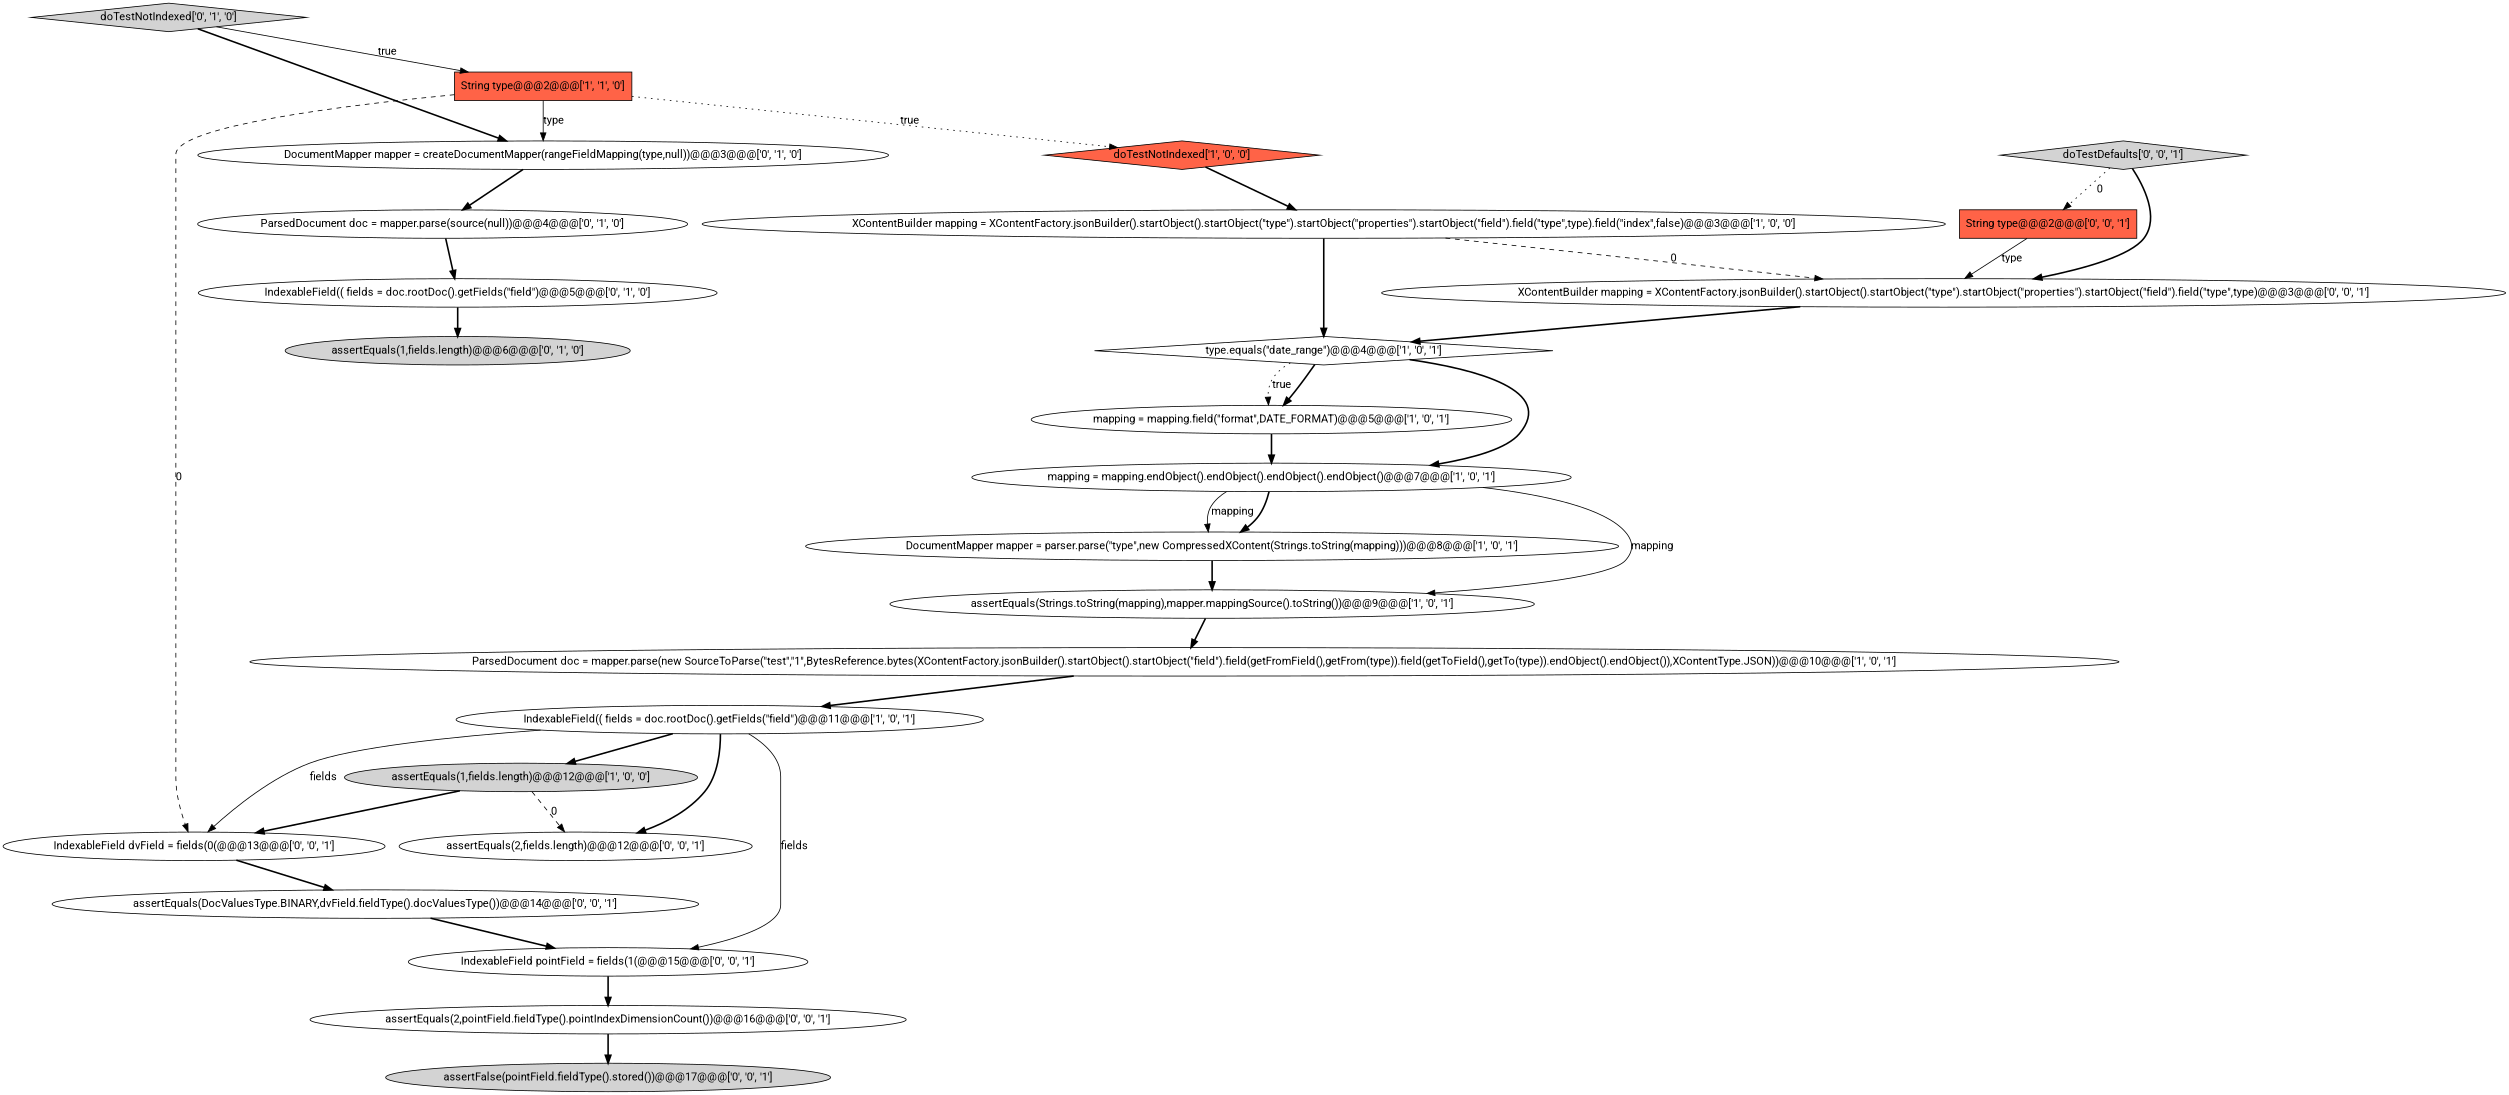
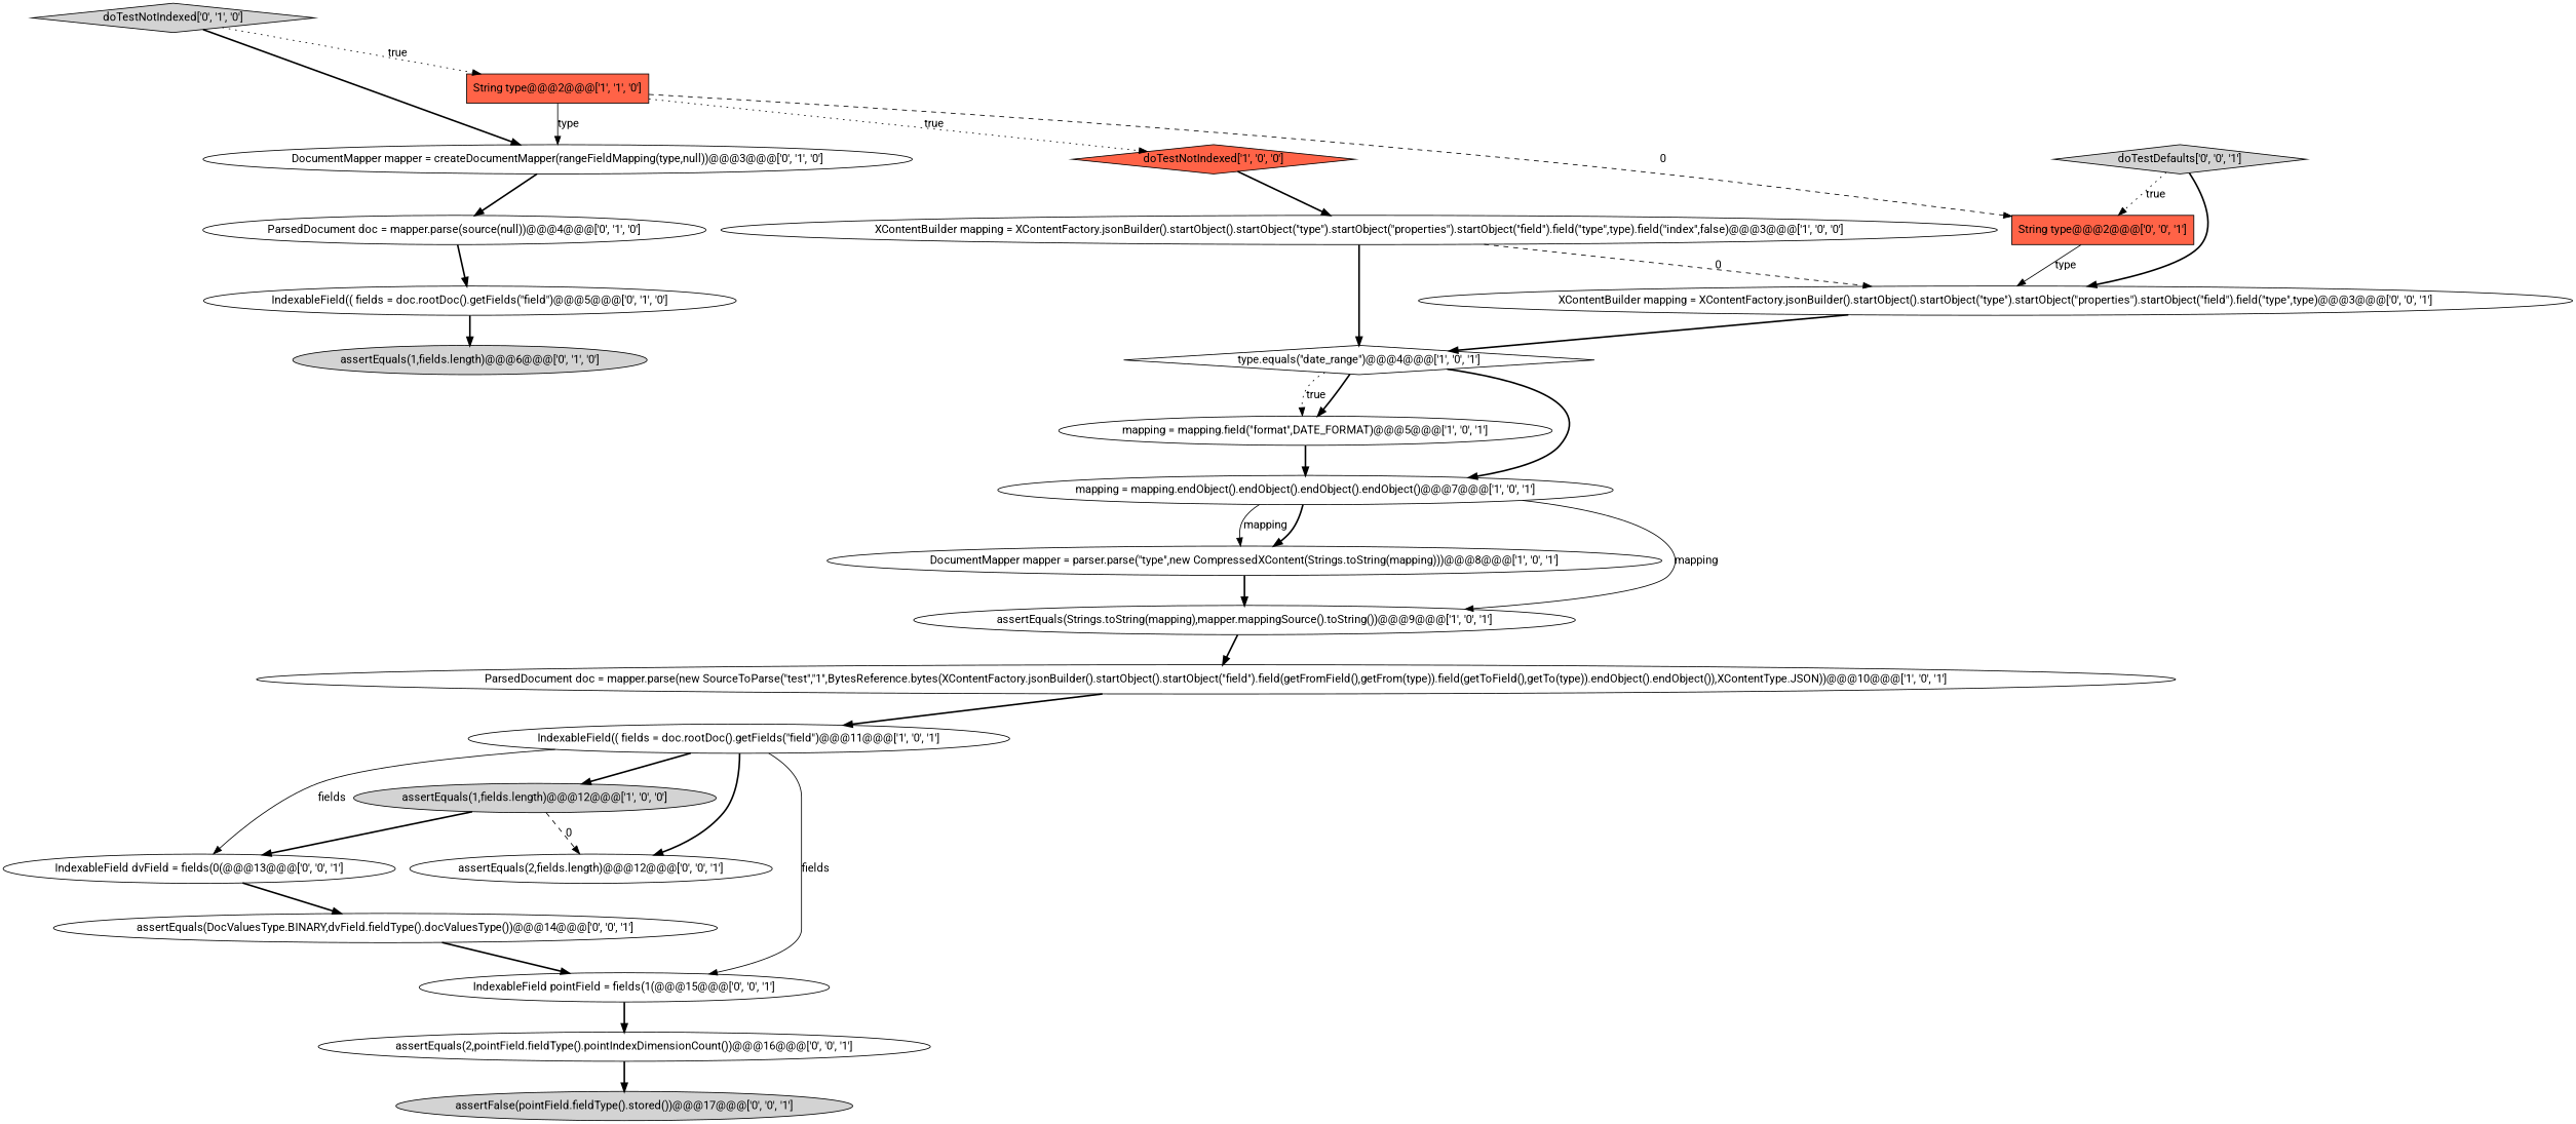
  digraph {
    fontname=Roboto
    node [fillcolor=white fontname=Roboto shape=ellipse style=filled]
    edge [fontname=Roboto style=bold]
    n1 [label="assertEquals(2,fields.length)@@@12@@@['0', '0', '1']"]
    n2 [label="IndexableField dvField = fields(0(@@@13@@@['0', '0', '1']"]
    n3 [label="assertEquals(DocValuesType.BINARY,dvField.fieldType().docValuesType())@@@14@@@['0', '0', '1']"]
    n4 [label="IndexableField(( fields = doc.rootDoc().getFields(\"field\")@@@11@@@['1', '0', '1']"]
    n5 [fillcolor=lightgray label="assertEquals(1,fields.length)@@@12@@@['1', '0', '0']"]
    n6 [label="IndexableField pointField = fields(1(@@@15@@@['0', '0', '1']"]
    n7 [label="assertEquals(2,pointField.fieldType().pointIndexDimensionCount())@@@16@@@['0', '0', '1']"]
    n8 [label="XContentBuilder mapping = XContentFactory.jsonBuilder().startObject().startObject(\"type\").startObject(\"properties\").startObject(\"field\").field(\"type\",type).field(\"index\",false)@@@3@@@['1', '0', '0']"]
    n9 [label="XContentBuilder mapping = XContentFactory.jsonBuilder().startObject().startObject(\"type\").startObject(\"properties\").startObject(\"field\").field(\"type\",type)@@@3@@@['0', '0', '1']"]
    n10 [label="type.equals(\"date_range\")@@@4@@@['1', '0', '1']" shape=diamond]
    n11 [label="mapping = mapping.field(\"format\",DATE_FORMAT)@@@5@@@['1', '0', '1']"]
    n12 [label="mapping = mapping.endObject().endObject().endObject().endObject()@@@7@@@['1', '0', '1']"]
    n13 [label="assertEquals(Strings.toString(mapping),mapper.mappingSource().toString())@@@9@@@['1', '0', '1']"]
    n14 [label="ParsedDocument doc = mapper.parse(new SourceToParse(\"test\",\"1\",BytesReference.bytes(XContentFactory.jsonBuilder().startObject().startObject(\"field\").field(getFromField(),getFrom(type)).field(getToField(),getTo(type)).endObject().endObject()),XContentType.JSON))@@@10@@@['1', '0', '1']"]
    n15 [fillcolor=tomato label="doTestNotIndexed['1', '0', '0']" shape=diamond]
    n16 [fillcolor=tomato label="String type@@@2@@@['1', '1', '0']" shape=box]
    n17 [fillcolor=tomato label="String type@@@2@@@['0', '0', '1']" shape=box]
    n18 [label="DocumentMapper mapper = createDocumentMapper(rangeFieldMapping(type,null))@@@3@@@['0', '1', '0']"]
    n19 [fillcolor=lightgray label="assertFalse(pointField.fieldType().stored())@@@17@@@['0', '0', '1']"]
    n20 [label="DocumentMapper mapper = parser.parse(\"type\",new CompressedXContent(Strings.toString(mapping)))@@@8@@@['1', '0', '1']"]
    n21 [fillcolor=lightgray label="doTestNotIndexed['0', '1', '0']" shape=diamond]
    n22 [label="ParsedDocument doc = mapper.parse(source(null))@@@4@@@['0', '1', '0']"]
    n23 [fillcolor=lightgray label="doTestDefaults['0', '0', '1']" shape=diamond]
    n24 [label="IndexableField(( fields = doc.rootDoc().getFields(\"field\")@@@5@@@['0', '1', '0']"]
    n25 [fillcolor=lightgray label="assertEquals(1,fields.length)@@@6@@@['0', '1', '0']"]
    n2 -> n3
    n3 -> n6
    n4 -> n1
    n4 -> n2 [label=fields style=solid]
    n4 -> n5
    n4 -> n6 [label=fields style=solid]
    n5 -> n1 [label=0 style=dashed]
    n5 -> n2
    n6 -> n7
    n7 -> n19
    n8 -> n9 [label=0 style=dashed]
    n8 -> n10
    n9 -> n10
    n10 -> n11
    n10 -> n11 [label=true style=dotted]
    n10 -> n12
    n11 -> n12
    n12 -> n13 [label=mapping style=solid]
    n12 -> n20
    n12 -> n20 [label=mapping style=solid]
    n13 -> n14
    n14 -> n4
    n15 -> n8
    n16 -> n15 [label=true style=dotted]
-   n16 -> n2 [label=0 style=dashed]
+   n16 -> n17 [label=0 style=dashed]
    n16 -> n18 [label=type style=solid]
    n17 -> n9 [label=type style=solid]
    n18 -> n22
    n20 -> n13
-   n21 -> n16 [label=true style=solid]
+   n21 -> n16 [label=true style=dotted]
    n21 -> n18
    n22 -> n24
    n23 -> n9
-   n23 -> n17 [label=0 style=dotted]
+   n23 -> n17 [label=true style=dotted]
    n24 -> n25
  }
